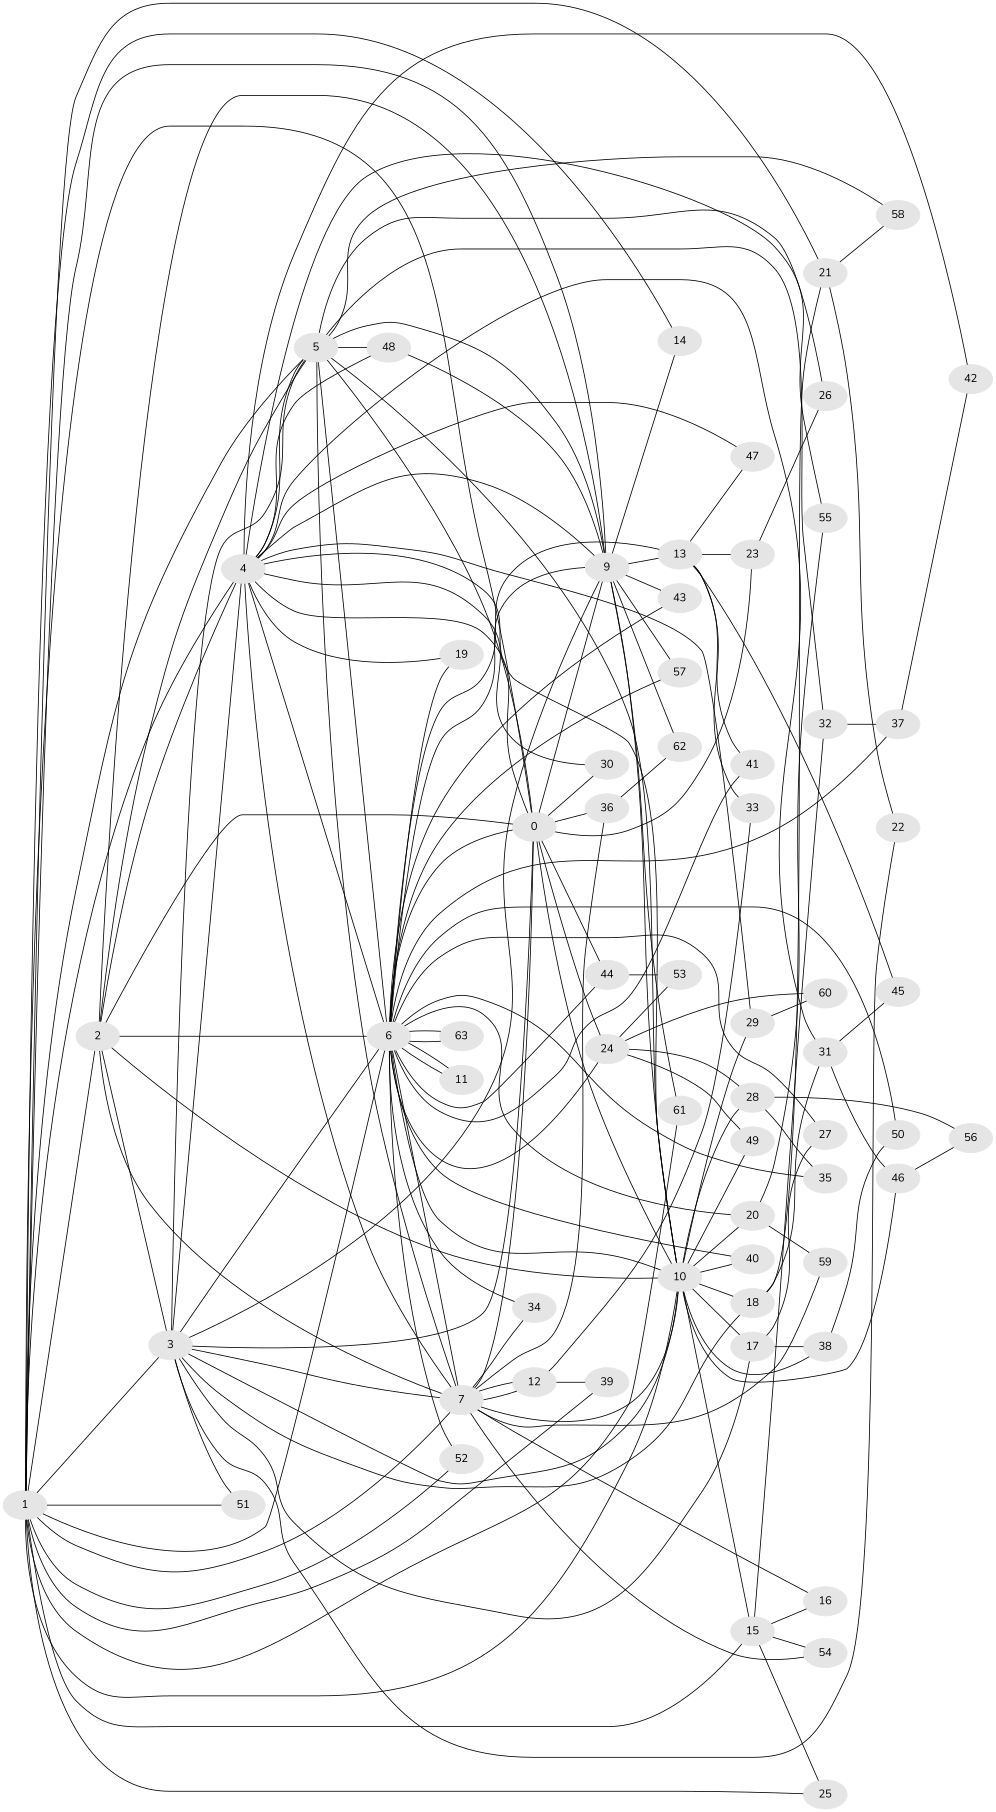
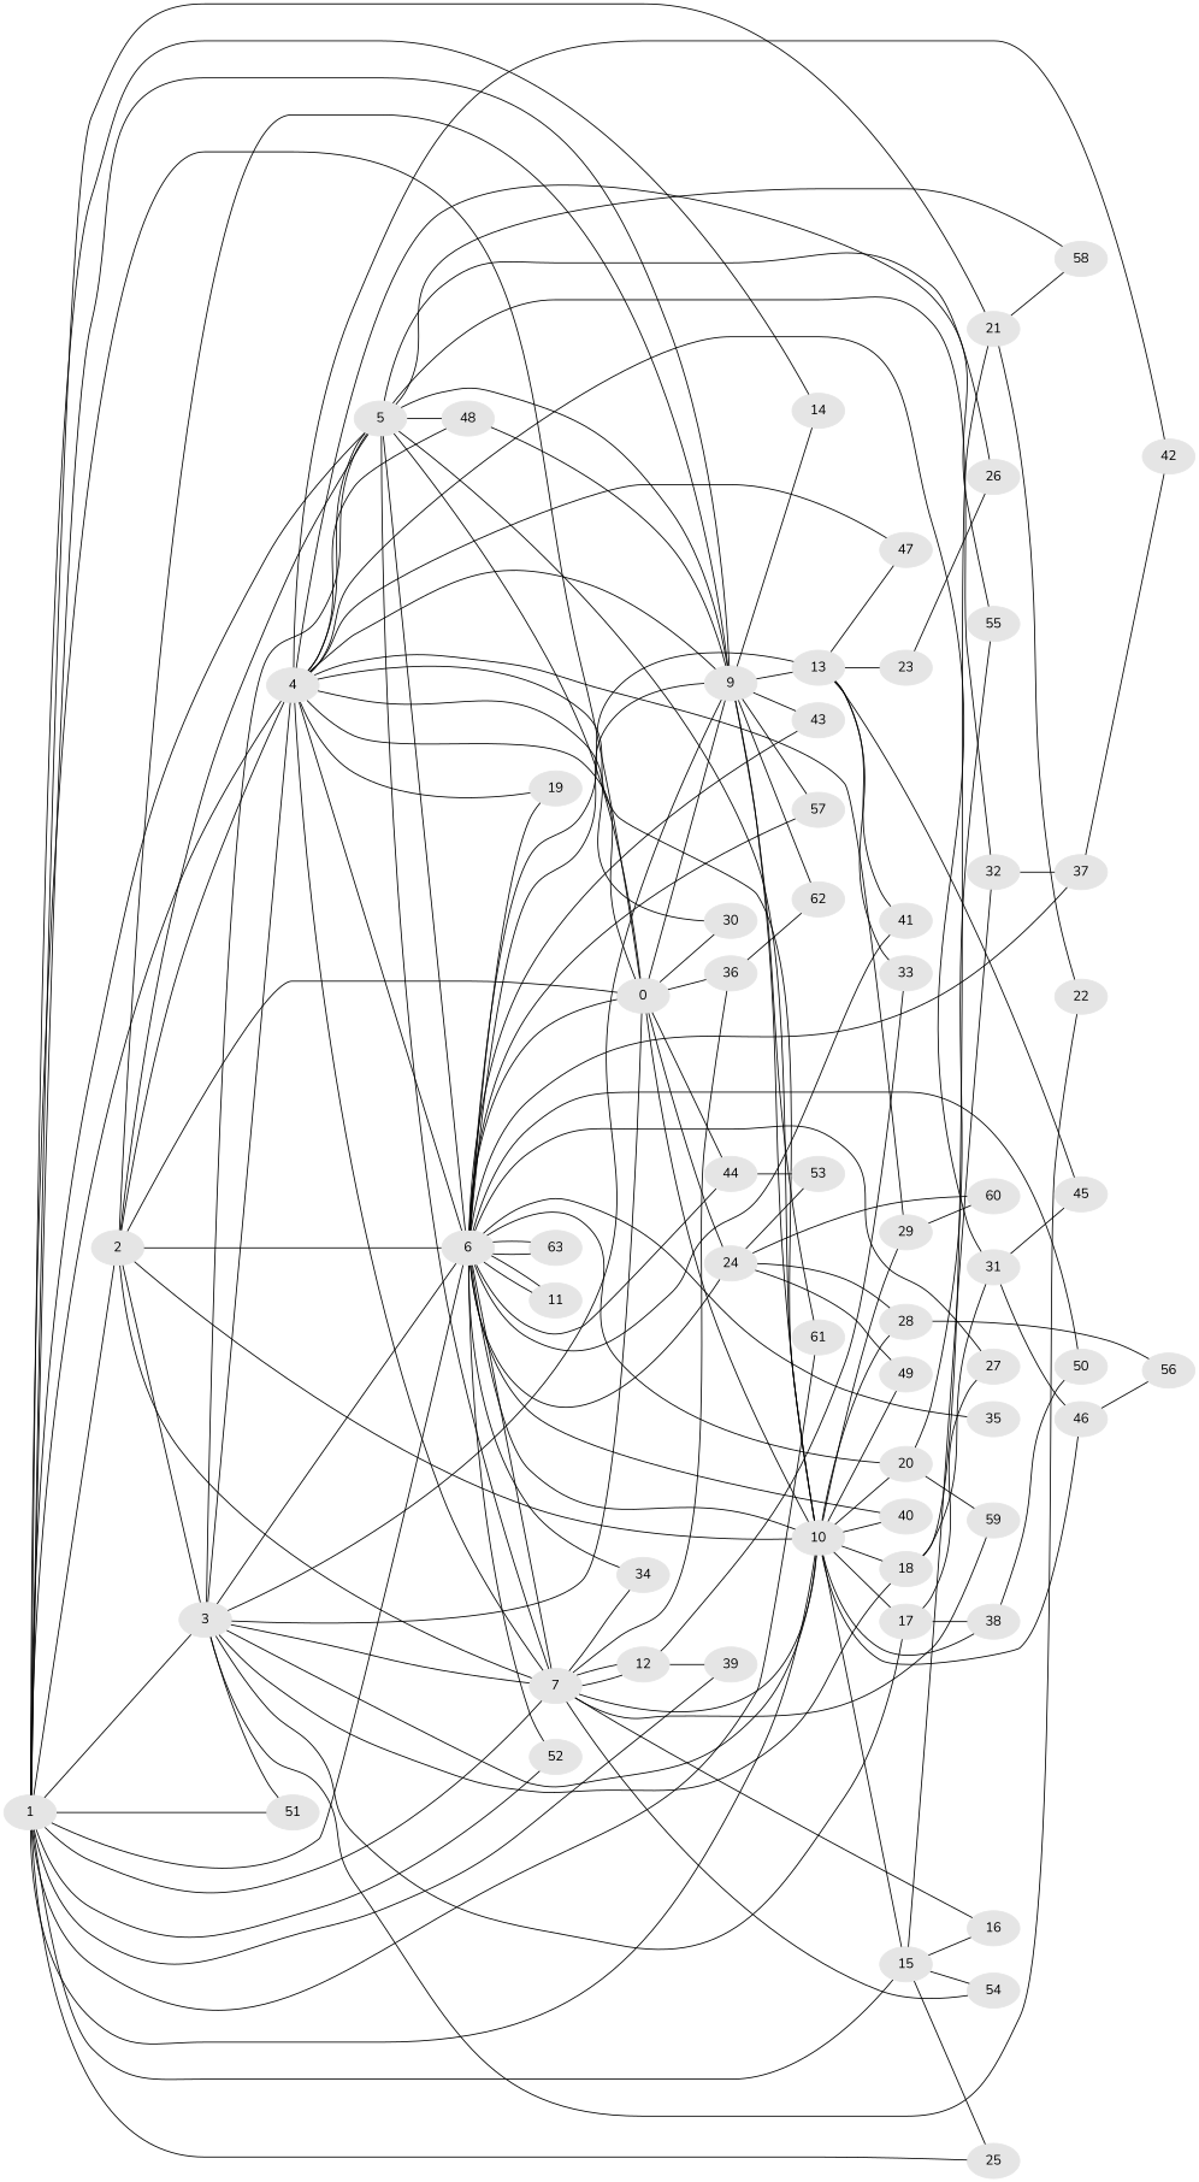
  graph {
    fontname=Nunito
    rankdir=LR
    node [color=gray90 fontname=Nunito style=filled]
    edge [fontname=Nunito]
    1
    2
    3
    4
    5
    6
    7
    n8 [label=0]
    9
    10
    14
    15
    21
    25
    39
    51
    52
    61
    17
    18
    22
    19
    29
    30
    31
    42
    47
    48
    55
    26
    32
    58
    11
    13
    20
    24
    27
    34
    35
    37
    40
    41
    43
    44
    50
    57
    63
    12
    16
    36
    54
    59
    23
    62
    28
    38
    46
    49
    60
    45
    33
    53
    56
    1 -- 2
    1 -- 3
    1 -- 4
    1 -- 5
    1 -- 6
    1 -- 7
    1 -- n8
    1 -- 9
    1 -- 10
    1 -- 14
    1 -- 15
    1 -- 21
    1 -- 25
    1 -- 39
    1 -- 51
    1 -- 52
    1 -- 61
    2 -- 3
    2 -- 4
    2 -- 5
    2 -- 6
    2 -- 7
    2 -- n8
    2 -- 9
    2 -- 10
    3 -- 4
    3 -- 5
    3 -- 6
    3 -- 7
    3 -- n8
    3 -- 9
    3 -- 10
    3 -- 51
    3 -- 17
    3 -- 18
    3 -- 22
    4 -- 5
    4 -- 6
    4 -- 7
    4 -- n8
    4 -- 9
    4 -- 10
    4 -- 19
    4 -- 29
    4 -- 30
    4 -- 31
    4 -- 42
    4 -- 47
    4 -- 48
    4 -- 55
    5 -- 6
    5 -- 7
    5 -- n8
    5 -- 9
    5 -- 10
    5 -- 48
    5 -- 26
    5 -- 32
    5 -- 58
    6 -- 7
    6 -- n8
    6 -- 9
    6 -- 10
    6 -- 52
    6 -- 19
    6 -- 11
    6 -- 11
    6 -- 13
    6 -- 20
    6 -- 24
    6 -- 27
    6 -- 34
    6 -- 35
    6 -- 37
    6 -- 40
    6 -- 41
    6 -- 43
    6 -- 44
    6 -- 50
    6 -- 57
    6 -- 63
    6 -- 63
-   7 -- n8
    7 -- 10
    7 -- 34
    7 -- 12
    7 -- 12
    7 -- 16
    7 -- 36
    7 -- 54
    7 -- 59
    n8 -- 9
    n8 -- 10
    n8 -- 30
    n8 -- 24
    n8 -- 44
    n8 -- 36
-   n8 -- 23
    9 -- 10
    9 -- 14
    9 -- 61
    9 -- 13
    9 -- 43
    9 -- 57
    9 -- 62
    10 -- 15
    10 -- 17
    10 -- 18
    10 -- 29
    10 -- 20
    10 -- 40
    10 -- 28
    10 -- 38
    10 -- 46
    10 -- 49
    15 -- 25
    15 -- 32
    15 -- 16
    15 -- 54
    21 -- 22
    21 -- 58
    17 -- 27
    17 -- 38
    18 -- 21
    18 -- 31
    29 -- 60
    31 -- 46
    31 -- 45
    48 -- 9
    32 -- 37
    13 -- 47
    13 -- 41
    13 -- 23
    13 -- 45
    13 -- 33
    20 -- 55
    20 -- 59
    24 -- 28
    24 -- 49
    24 -- 60
    24 -- 53
    37 -- 42
    44 -- 53
    12 -- 39
    12 -- 33
    36 -- 62
    23 -- 26
-   28 -- 35
    28 -- 56
    38 -- 50
    46 -- 56
  }
